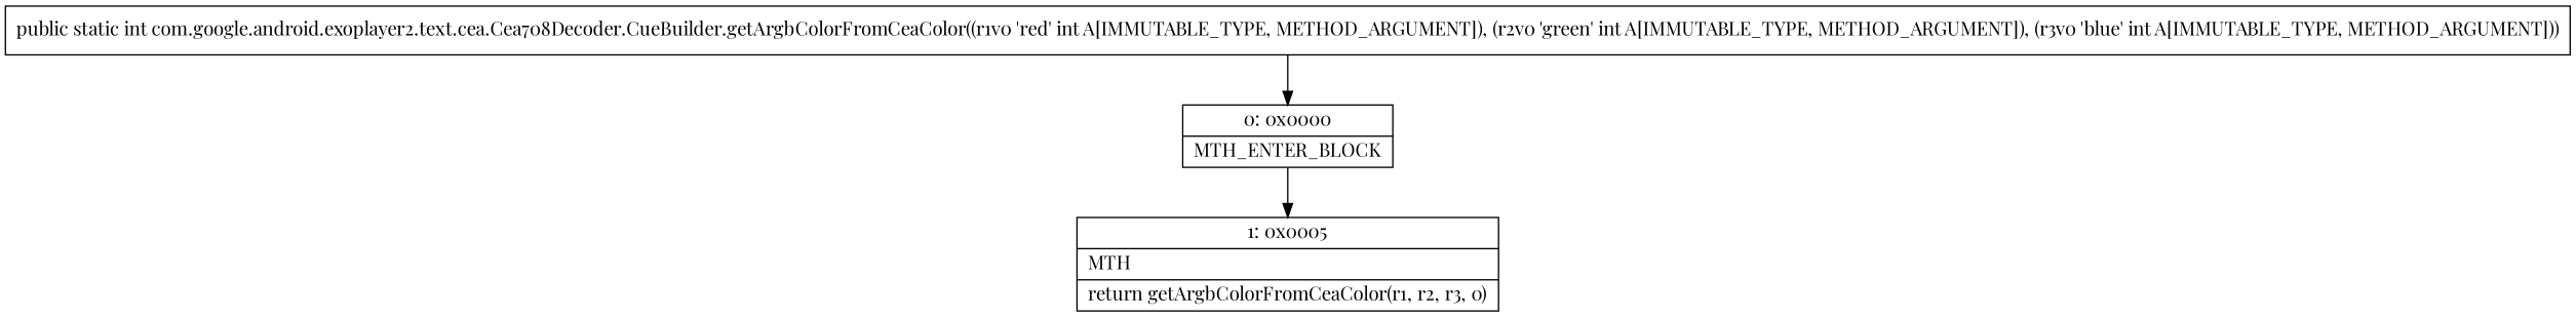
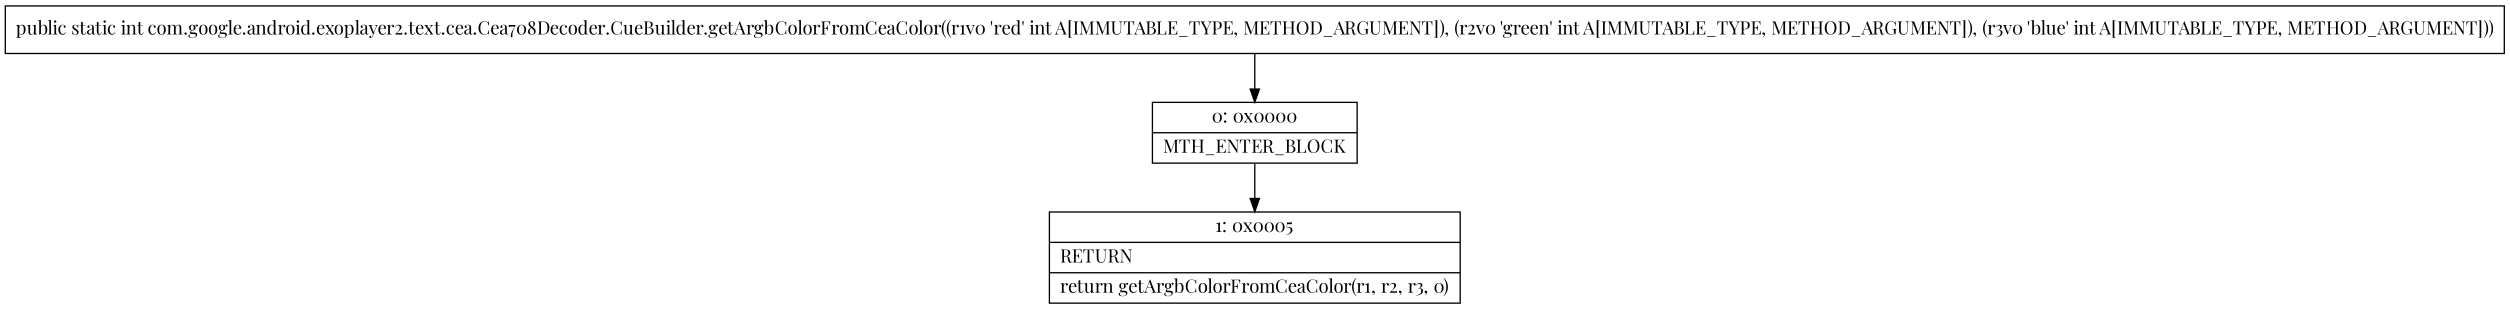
  digraph {
    fontname="Playfair Display"
    node [shape=record fontname="Playfair Display"]
    edge [fontname="Playfair Display"]
    n1 [label="{0\:\ 0x0000|MTH_ENTER_BLOCK\l}"]
-   n2 [label="{1\:\ 0x0005|MTH\l|return getArgbColorFromCeaColor(r1, r2, r3, 0)\l}"]
+   n2 [label="{1\:\ 0x0005|RETURN\l|return getArgbColorFromCeaColor(r1, r2, r3, 0)\l}"]
    n3 [label="{public static int com.google.android.exoplayer2.text.cea.Cea708Decoder.CueBuilder.getArgbColorFromCeaColor((r1v0 'red' int A[IMMUTABLE_TYPE, METHOD_ARGUMENT]), (r2v0 'green' int A[IMMUTABLE_TYPE, METHOD_ARGUMENT]), (r3v0 'blue' int A[IMMUTABLE_TYPE, METHOD_ARGUMENT])) }"]
    n1 -> n2
    n3 -> n1
  }
